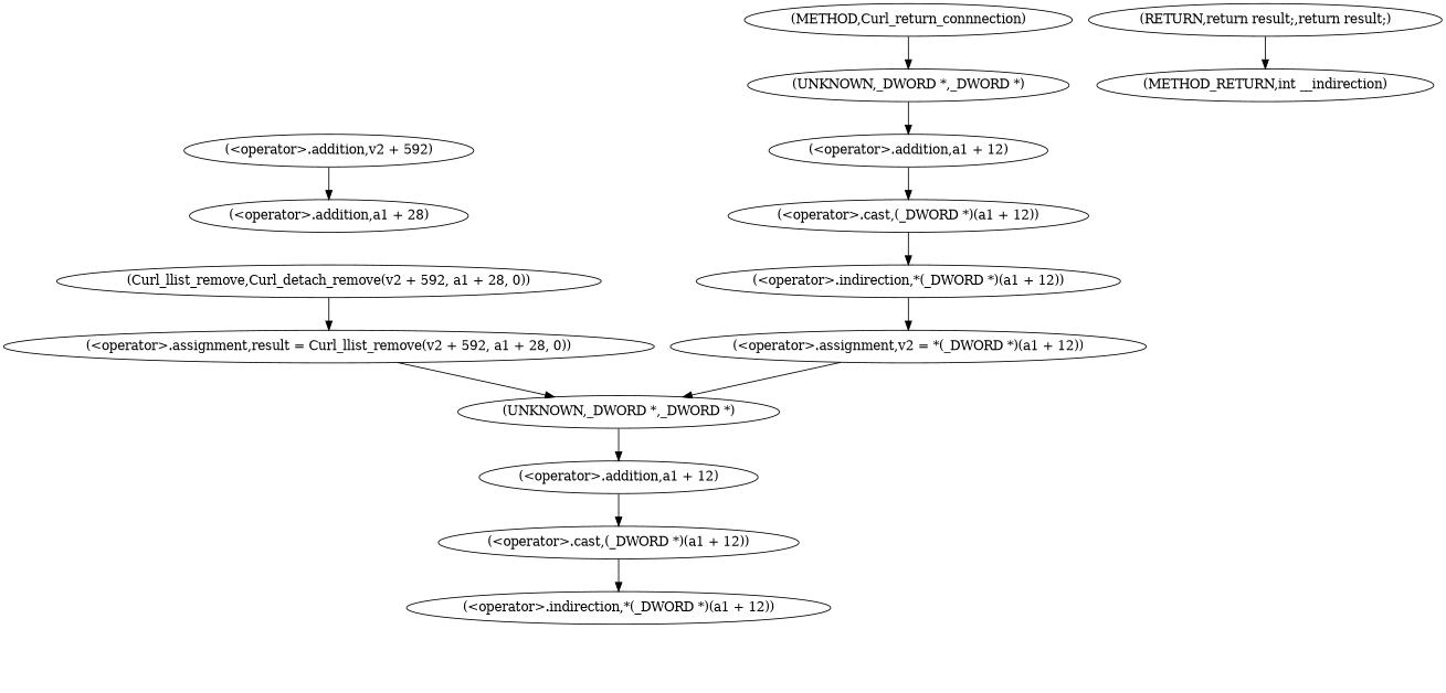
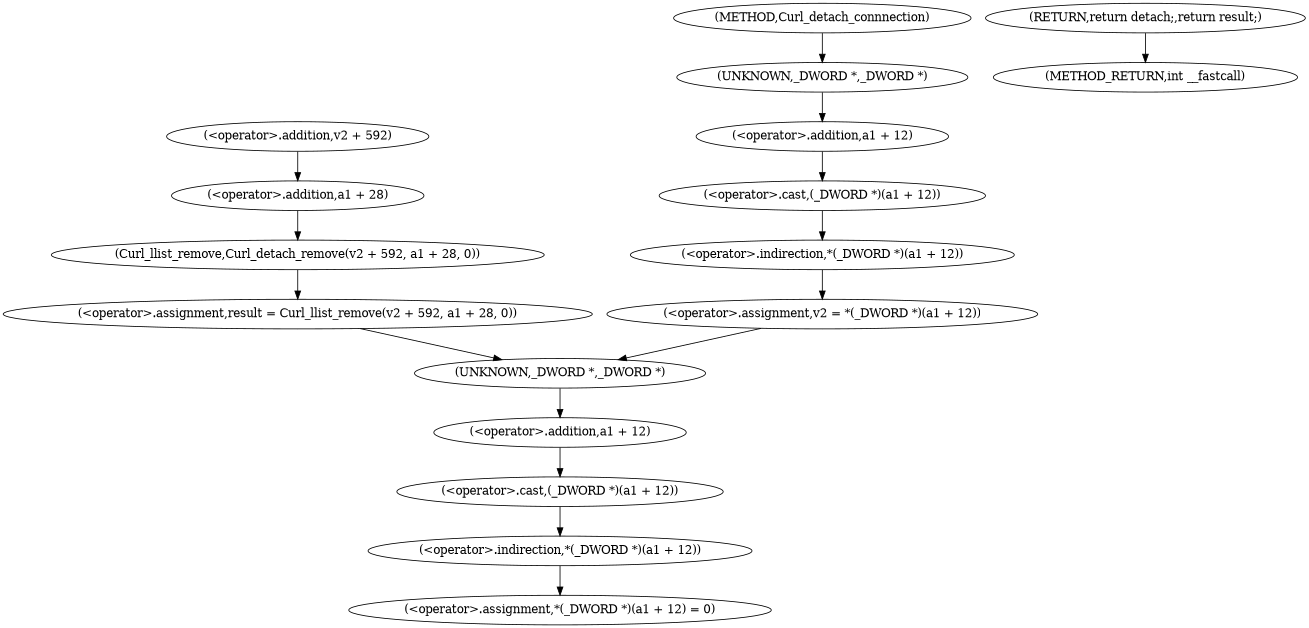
  digraph {
    n1 [label="(<operator>.assignment,v2 = *(_DWORD *)(a1 + 12))"]
    n2 [label="(UNKNOWN,_DWORD *,_DWORD *)"]
    n3 [label="(<operator>.addition,v2 + 592)"]
    n4 [label="(<operator>.addition,a1 + 28)"]
    n5 [label="(<operator>.addition,a1 + 12)"]
    n6 [label="(<operator>.indirection,*(_DWORD *)(a1 + 12))"]
    n7 [label="(<operator>.cast,(_DWORD *)(a1 + 12))"]
    n8 [label="(UNKNOWN,_DWORD *,_DWORD *)"]
    n9 [label="(<operator>.addition,a1 + 12)"]
    n10 [label="(<operator>.assignment,result = Curl_llist_remove(v2 + 592, a1 + 28, 0))"]
    n11 [label="(Curl_llist_remove,Curl_detach_remove(v2 + 592, a1 + 28, 0))"]
-   n13 [label="(RETURN,return result;,return result;)"]
-   n14 [label="(METHOD_RETURN,int __indirection)"]
+   n12 [label="(<operator>.assignment,*(_DWORD *)(a1 + 12) = 0)"]
+   n13 [label="(RETURN,return detach;,return result;)"]
+   n14 [label="(METHOD_RETURN,int __fastcall)"]
    n15 [label="(<operator>.indirection,*(_DWORD *)(a1 + 12))"]
    n16 [label="(<operator>.cast,(_DWORD *)(a1 + 12))"]
-   n17 [label="(METHOD,Curl_return_connnection)"]
+   n17 [label="(METHOD,Curl_detach_connnection)"]
    n1 -> n2
    n2 -> n5
    n3 -> n4
+   n4 -> n11
    n5 -> n16
    n6 -> n1
    n7 -> n6
    n8 -> n9
    n9 -> n7
    n10 -> n2
    n11 -> n10
    n13 -> n14
+   n15 -> n12
    n16 -> n15
    n17 -> n8
  }
